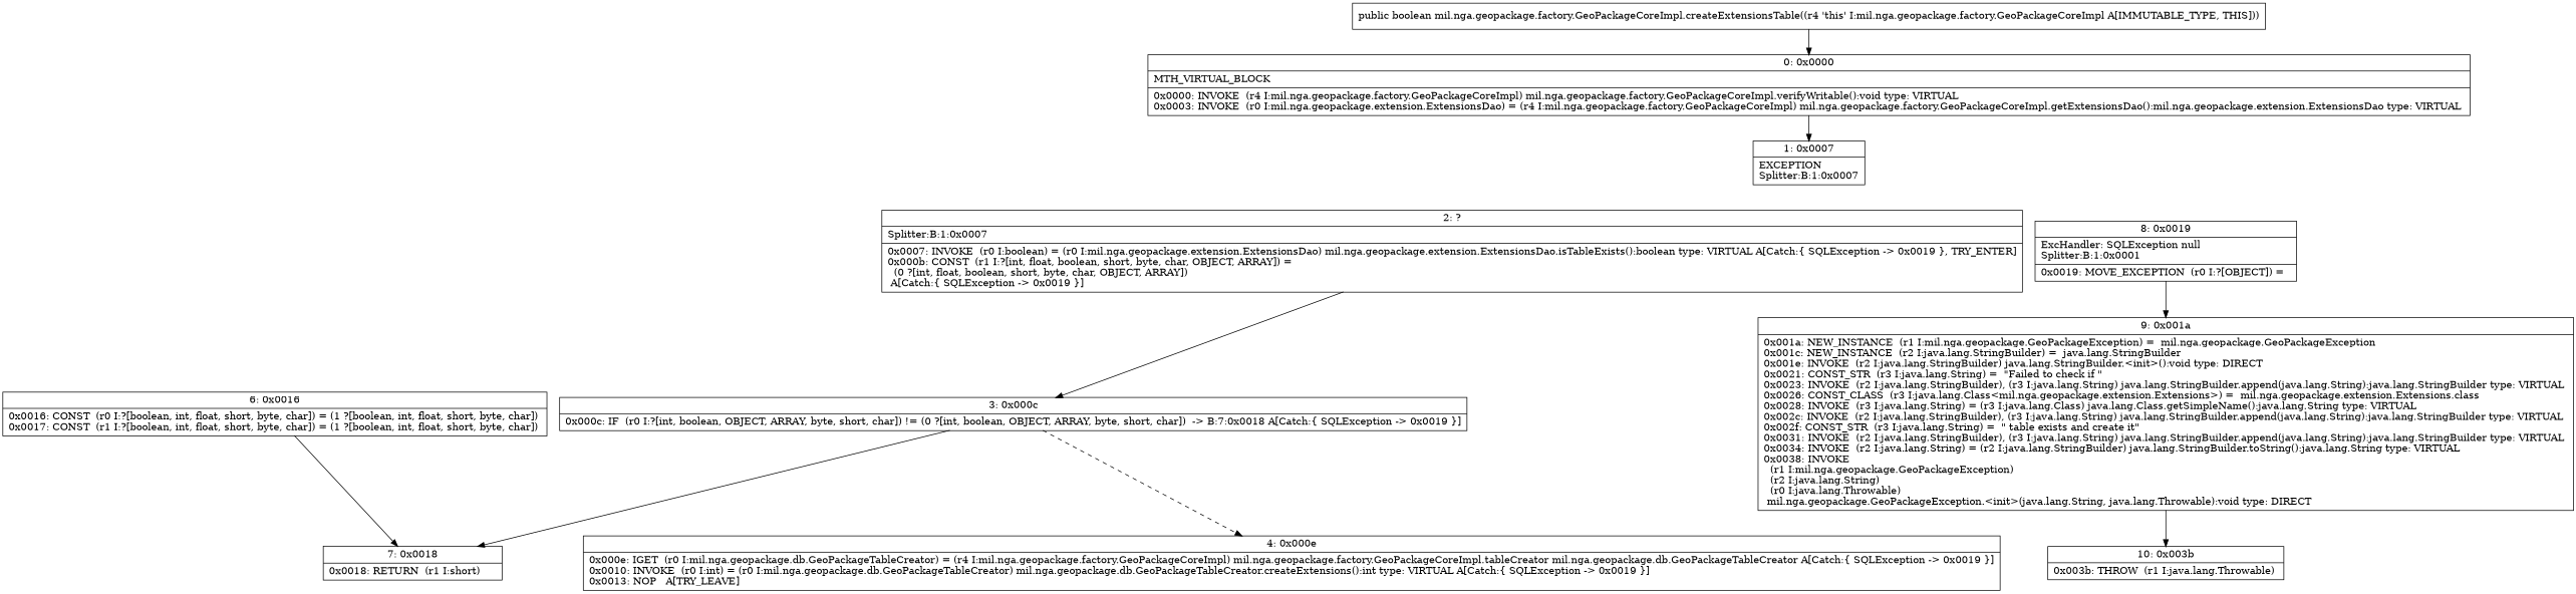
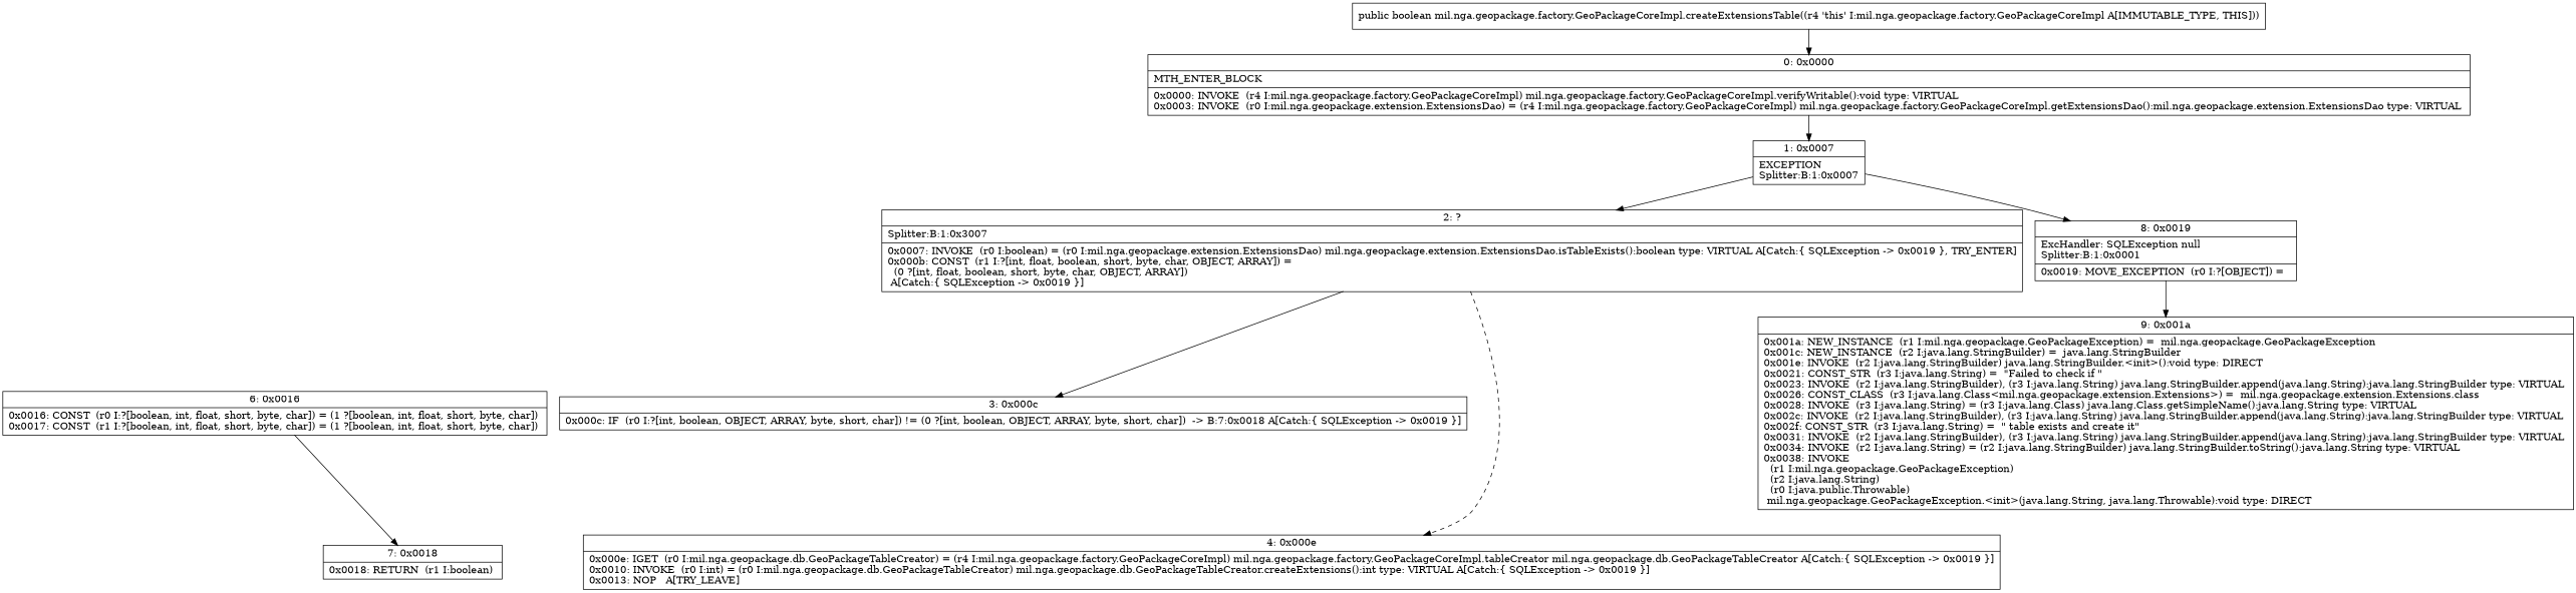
  digraph {
    node [shape=record]
-   n1 [label="{0\:\ 0x0000|MTH_VIRTUAL_BLOCK\l|0x0000: INVOKE  (r4 I:mil.nga.geopackage.factory.GeoPackageCoreImpl) mil.nga.geopackage.factory.GeoPackageCoreImpl.verifyWritable():void type: VIRTUAL \l0x0003: INVOKE  (r0 I:mil.nga.geopackage.extension.ExtensionsDao) = (r4 I:mil.nga.geopackage.factory.GeoPackageCoreImpl) mil.nga.geopackage.factory.GeoPackageCoreImpl.getExtensionsDao():mil.nga.geopackage.extension.ExtensionsDao type: VIRTUAL \l}"]
+   n1 [label="{0\:\ 0x0000|MTH_ENTER_BLOCK\l|0x0000: INVOKE  (r4 I:mil.nga.geopackage.factory.GeoPackageCoreImpl) mil.nga.geopackage.factory.GeoPackageCoreImpl.verifyWritable():void type: VIRTUAL \l0x0003: INVOKE  (r0 I:mil.nga.geopackage.extension.ExtensionsDao) = (r4 I:mil.nga.geopackage.factory.GeoPackageCoreImpl) mil.nga.geopackage.factory.GeoPackageCoreImpl.getExtensionsDao():mil.nga.geopackage.extension.ExtensionsDao type: VIRTUAL \l}"]
    n2 [label="{1\:\ 0x0007|EXCEPTION\lSplitter:B:1:0x0007\l}"]
-   n3 [label="{2\:\ ?|Splitter:B:1:0x0007\l|0x0007: INVOKE  (r0 I:boolean) = (r0 I:mil.nga.geopackage.extension.ExtensionsDao) mil.nga.geopackage.extension.ExtensionsDao.isTableExists():boolean type: VIRTUAL A[Catch:\{ SQLException \-\> 0x0019 \}, TRY_ENTER]\l0x000b: CONST  (r1 I:?[int, float, boolean, short, byte, char, OBJECT, ARRAY]) = \l  (0 ?[int, float, boolean, short, byte, char, OBJECT, ARRAY])\l A[Catch:\{ SQLException \-\> 0x0019 \}]\l}"]
+   n3 [label="{2\:\ ?|Splitter:B:1:0x3007\l|0x0007: INVOKE  (r0 I:boolean) = (r0 I:mil.nga.geopackage.extension.ExtensionsDao) mil.nga.geopackage.extension.ExtensionsDao.isTableExists():boolean type: VIRTUAL A[Catch:\{ SQLException \-\> 0x0019 \}, TRY_ENTER]\l0x000b: CONST  (r1 I:?[int, float, boolean, short, byte, char, OBJECT, ARRAY]) = \l  (0 ?[int, float, boolean, short, byte, char, OBJECT, ARRAY])\l A[Catch:\{ SQLException \-\> 0x0019 \}]\l}"]
    n4 [label="{8\:\ 0x0019|ExcHandler: SQLException null\lSplitter:B:1:0x0001\l|0x0019: MOVE_EXCEPTION  (r0 I:?[OBJECT]) =  \l}"]
    n5 [label="{3\:\ 0x000c|0x000c: IF  (r0 I:?[int, boolean, OBJECT, ARRAY, byte, short, char]) != (0 ?[int, boolean, OBJECT, ARRAY, byte, short, char])  \-\> B:7:0x0018 A[Catch:\{ SQLException \-\> 0x0019 \}]\l}"]
-   n6 [label="{9\:\ 0x001a|0x001a: NEW_INSTANCE  (r1 I:mil.nga.geopackage.GeoPackageException) =  mil.nga.geopackage.GeoPackageException \l0x001c: NEW_INSTANCE  (r2 I:java.lang.StringBuilder) =  java.lang.StringBuilder \l0x001e: INVOKE  (r2 I:java.lang.StringBuilder) java.lang.StringBuilder.\<init\>():void type: DIRECT \l0x0021: CONST_STR  (r3 I:java.lang.String) =  \"Failed to check if \" \l0x0023: INVOKE  (r2 I:java.lang.StringBuilder), (r3 I:java.lang.String) java.lang.StringBuilder.append(java.lang.String):java.lang.StringBuilder type: VIRTUAL \l0x0026: CONST_CLASS  (r3 I:java.lang.Class\<mil.nga.geopackage.extension.Extensions\>) =  mil.nga.geopackage.extension.Extensions.class \l0x0028: INVOKE  (r3 I:java.lang.String) = (r3 I:java.lang.Class) java.lang.Class.getSimpleName():java.lang.String type: VIRTUAL \l0x002c: INVOKE  (r2 I:java.lang.StringBuilder), (r3 I:java.lang.String) java.lang.StringBuilder.append(java.lang.String):java.lang.StringBuilder type: VIRTUAL \l0x002f: CONST_STR  (r3 I:java.lang.String) =  \" table exists and create it\" \l0x0031: INVOKE  (r2 I:java.lang.StringBuilder), (r3 I:java.lang.String) java.lang.StringBuilder.append(java.lang.String):java.lang.StringBuilder type: VIRTUAL \l0x0034: INVOKE  (r2 I:java.lang.String) = (r2 I:java.lang.StringBuilder) java.lang.StringBuilder.toString():java.lang.String type: VIRTUAL \l0x0038: INVOKE  \l  (r1 I:mil.nga.geopackage.GeoPackageException)\l  (r2 I:java.lang.String)\l  (r0 I:java.lang.Throwable)\l mil.nga.geopackage.GeoPackageException.\<init\>(java.lang.String, java.lang.Throwable):void type: DIRECT \l}"]
+   n6 [label="{9\:\ 0x001a|0x001a: NEW_INSTANCE  (r1 I:mil.nga.geopackage.GeoPackageException) =  mil.nga.geopackage.GeoPackageException \l0x001c: NEW_INSTANCE  (r2 I:java.lang.StringBuilder) =  java.lang.StringBuilder \l0x001e: INVOKE  (r2 I:java.lang.StringBuilder) java.lang.StringBuilder.\<init\>():void type: DIRECT \l0x0021: CONST_STR  (r3 I:java.lang.String) =  \"Failed to check if \" \l0x0023: INVOKE  (r2 I:java.lang.StringBuilder), (r3 I:java.lang.String) java.lang.StringBuilder.append(java.lang.String):java.lang.StringBuilder type: VIRTUAL \l0x0026: CONST_CLASS  (r3 I:java.lang.Class\<mil.nga.geopackage.extension.Extensions\>) =  mil.nga.geopackage.extension.Extensions.class \l0x0028: INVOKE  (r3 I:java.lang.String) = (r3 I:java.lang.Class) java.lang.Class.getSimpleName():java.lang.String type: VIRTUAL \l0x002c: INVOKE  (r2 I:java.lang.StringBuilder), (r3 I:java.lang.String) java.lang.StringBuilder.append(java.lang.String):java.lang.StringBuilder type: VIRTUAL \l0x002f: CONST_STR  (r3 I:java.lang.String) =  \" table exists and create it\" \l0x0031: INVOKE  (r2 I:java.lang.StringBuilder), (r3 I:java.lang.String) java.lang.StringBuilder.append(java.lang.String):java.lang.StringBuilder type: VIRTUAL \l0x0034: INVOKE  (r2 I:java.lang.String) = (r2 I:java.lang.StringBuilder) java.lang.StringBuilder.toString():java.lang.String type: VIRTUAL \l0x0038: INVOKE  \l  (r1 I:mil.nga.geopackage.GeoPackageException)\l  (r2 I:java.lang.String)\l  (r0 I:java.public.Throwable)\l mil.nga.geopackage.GeoPackageException.\<init\>(java.lang.String, java.lang.Throwable):void type: DIRECT \l}"]
    n7 [label="{4\:\ 0x000e|0x000e: IGET  (r0 I:mil.nga.geopackage.db.GeoPackageTableCreator) = (r4 I:mil.nga.geopackage.factory.GeoPackageCoreImpl) mil.nga.geopackage.factory.GeoPackageCoreImpl.tableCreator mil.nga.geopackage.db.GeoPackageTableCreator A[Catch:\{ SQLException \-\> 0x0019 \}]\l0x0010: INVOKE  (r0 I:int) = (r0 I:mil.nga.geopackage.db.GeoPackageTableCreator) mil.nga.geopackage.db.GeoPackageTableCreator.createExtensions():int type: VIRTUAL A[Catch:\{ SQLException \-\> 0x0019 \}]\l0x0013: NOP   A[TRY_LEAVE]\l}"]
-   n8 [label="{7\:\ 0x0018|0x0018: RETURN  (r1 I:short) \l}"]
+   n8 [label="{7\:\ 0x0018|0x0018: RETURN  (r1 I:boolean) \l}"]
    n9 [label="{6\:\ 0x0016|0x0016: CONST  (r0 I:?[boolean, int, float, short, byte, char]) = (1 ?[boolean, int, float, short, byte, char]) \l0x0017: CONST  (r1 I:?[boolean, int, float, short, byte, char]) = (1 ?[boolean, int, float, short, byte, char]) \l}"]
-   n10 [label="{10\:\ 0x003b|0x003b: THROW  (r1 I:java.lang.Throwable) \l}"]
    n11 [label="{public boolean mil.nga.geopackage.factory.GeoPackageCoreImpl.createExtensionsTable((r4 'this' I:mil.nga.geopackage.factory.GeoPackageCoreImpl A[IMMUTABLE_TYPE, THIS])) }"]
    n1 -> n2
+   n2 -> n3
+   n2 -> n4
    n3 -> n5
    n4 -> n6
-   n5 -> n7 [style=dashed]
-   n5 -> n8
-   n6 -> n10
+   n3 -> n7 [style=dashed]
    n9 -> n8
    n11 -> n1
  }
